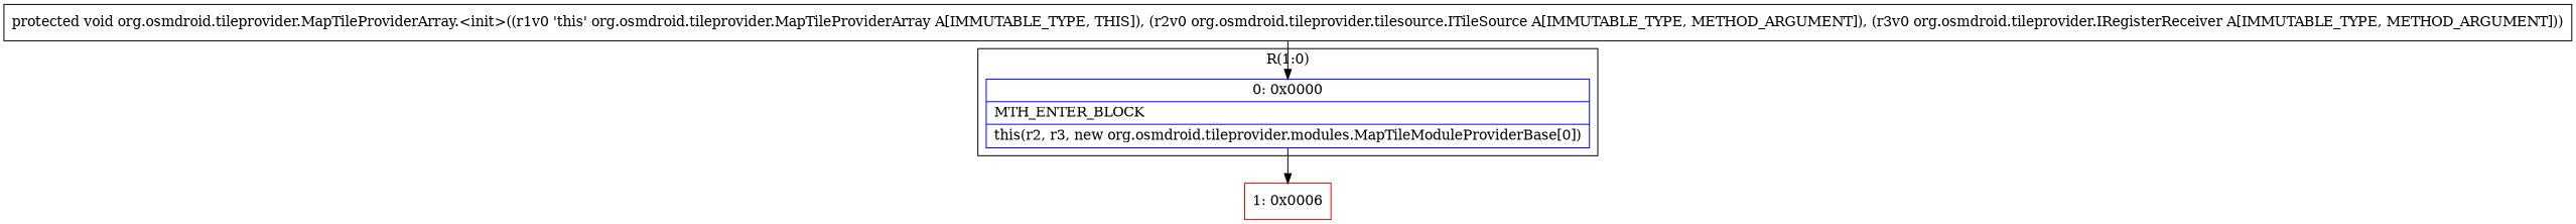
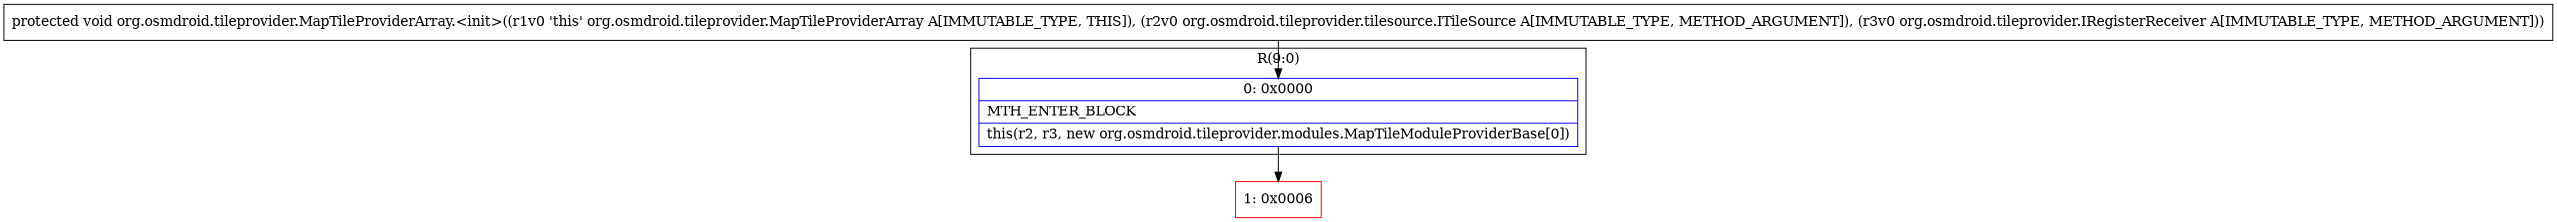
  digraph {
    node [shape=record]
    n1 [color=blue label="{0\:\ 0x0000|MTH_ENTER_BLOCK\l|this(r2, r3, new org.osmdroid.tileprovider.modules.MapTileModuleProviderBase[0])\l}"]
    n2 [color=red label="{1\:\ 0x0006}"]
    n3 [label="{protected void org.osmdroid.tileprovider.MapTileProviderArray.\<init\>((r1v0 'this' org.osmdroid.tileprovider.MapTileProviderArray A[IMMUTABLE_TYPE, THIS]), (r2v0 org.osmdroid.tileprovider.tilesource.ITileSource A[IMMUTABLE_TYPE, METHOD_ARGUMENT]), (r3v0 org.osmdroid.tileprovider.IRegisterReceiver A[IMMUTABLE_TYPE, METHOD_ARGUMENT])) }"]
    subgraph cluster_1 {
-     label="R(1:0)"
+     label="R(9:0)"
      n1
    }
    n1 -> n2
    n3 -> n1
  }
